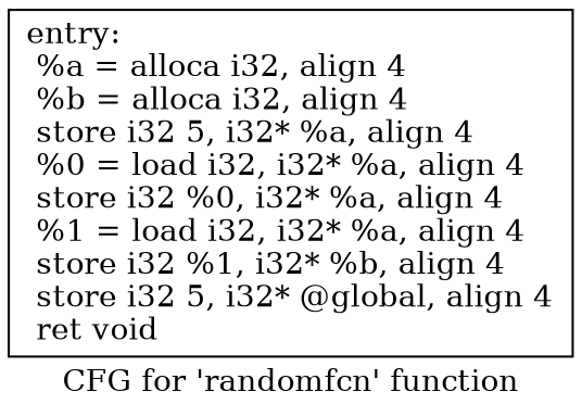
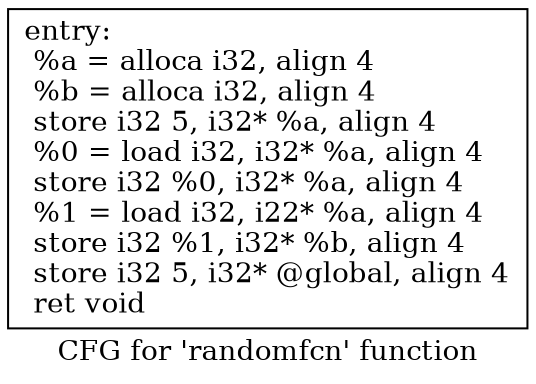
  digraph {
    label="CFG for 'randomfcn' function"
-   n1 [label="{entry:\l  %a = alloca i32, align 4\l  %b = alloca i32, align 4\l  store i32 5, i32* %a, align 4\l  %0 = load i32, i32* %a, align 4\l  store i32 %0, i32* %a, align 4\l  %1 = load i32, i32* %a, align 4\l  store i32 %1, i32* %b, align 4\l  store i32 5, i32* @global, align 4\l  ret void\l}" shape=record]
+   n1 [label="{entry:\l  %a = alloca i32, align 4\l  %b = alloca i32, align 4\l  store i32 5, i32* %a, align 4\l  %0 = load i32, i32* %a, align 4\l  store i32 %0, i32* %a, align 4\l  %1 = load i32, i22* %a, align 4\l  store i32 %1, i32* %b, align 4\l  store i32 5, i32* @global, align 4\l  ret void\l}" shape=record]
  }
